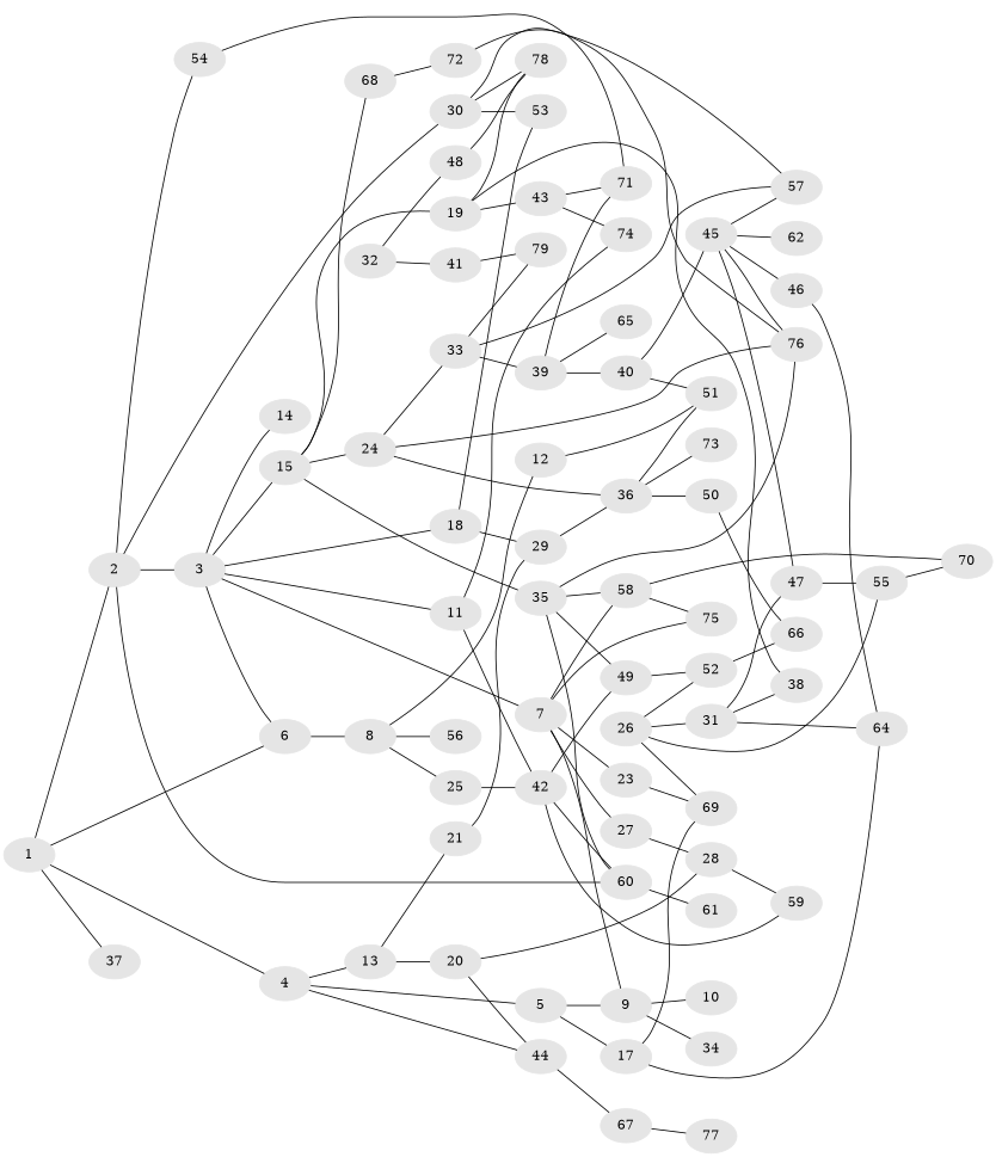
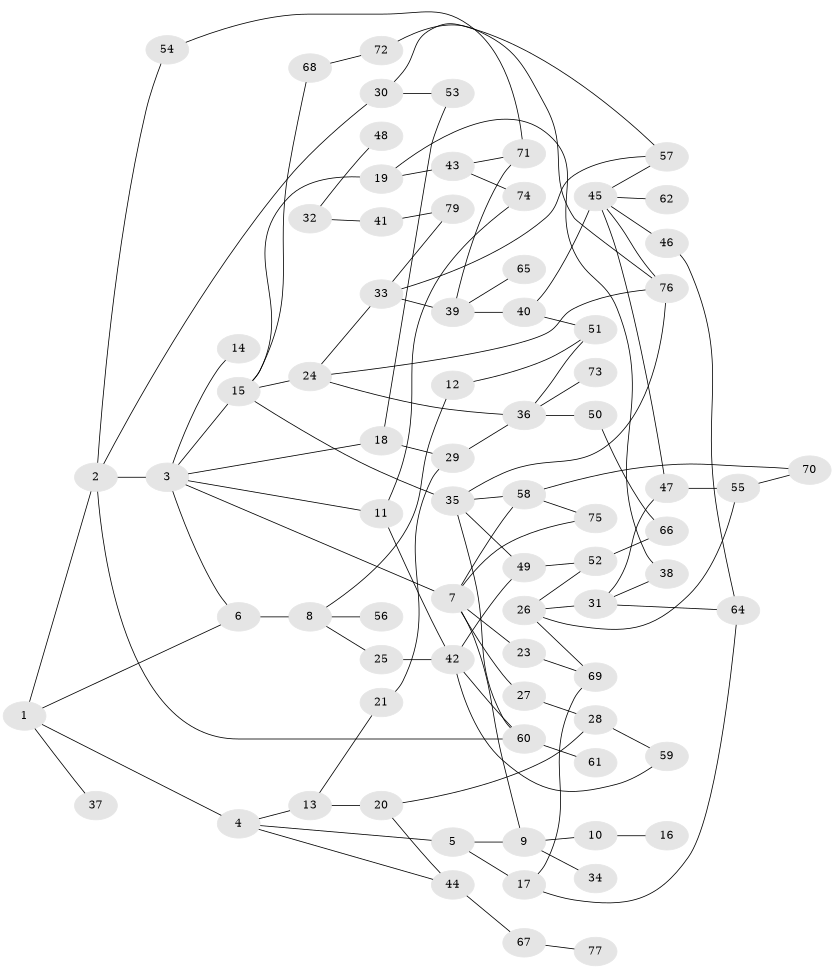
  graph {
    rankdir=LR
    node [color=gray90 style=filled]
    1
    2
    4
    6
    37
    3
    30
    54
    60
    5
    13
    44
    8
    7
    11
    14
    15
    18
    53
-   78
    57
    71
    61
    9
    23
    27
    58
    75
    42
    74
    19
    24
    35
    68
    29
    17
    21
    20
    67
    10
    34
    64
    69
    12
    25
    56
    28
    70
    51
+   16
    59
    49
    38
    43
    33
    36
    76
    72
    26
    31
    52
    55
    32
    41
    48
    39
    79
    50
    73
    47
    66
    40
    65
    45
    46
    62
    77
    1 -- 2
    1 -- 4
    1 -- 6
    1 -- 37
    2 -- 3
    2 -- 30
    2 -- 54
    2 -- 60
    4 -- 5
    4 -- 13
    4 -- 44
    6 -- 8
    3 -- 6
    3 -- 7
    3 -- 11
    3 -- 14
    3 -- 15
    3 -- 18
    30 -- 53
-   30 -- 78
    30 -- 57
    54 -- 71
    60 -- 61
    5 -- 9
    5 -- 17
    13 -- 21
    13 -- 20
    44 -- 67
    8 -- 12
    8 -- 25
    8 -- 56
    7 -- 9
    7 -- 23
    7 -- 27
    7 -- 58
    7 -- 75
    11 -- 42
    11 -- 74
    15 -- 19
    15 -- 24
    15 -- 35
    15 -- 68
    18 -- 53
    18 -- 29
    9 -- 10
    9 -- 34
    23 -- 69
    27 -- 28
    58 -- 75
    58 -- 70
    42 -- 60
    42 -- 59
    42 -- 49
-   19 -- 78
    19 -- 38
    19 -- 43
    24 -- 33
    24 -- 36
    24 -- 76
    35 -- 60
    35 -- 58
    35 -- 49
    35 -- 76
    68 -- 72
    29 -- 36
    17 -- 64
    17 -- 69
    21 -- 29
    20 -- 44
    20 -- 28
    67 -- 77
+   10 -- 16
    12 -- 51
    25 -- 42
    28 -- 59
    49 -- 52
    43 -- 71
    43 -- 74
    33 -- 57
    33 -- 39
    33 -- 79
    36 -- 51
    36 -- 50
    36 -- 73
    72 -- 76
    26 -- 69
    26 -- 31
    26 -- 52
    26 -- 55
    31 -- 64
    31 -- 38
    31 -- 47
    52 -- 66
    55 -- 70
    32 -- 41
    32 -- 48
    41 -- 79
-   48 -- 78
    39 -- 71
    39 -- 40
    39 -- 65
    50 -- 66
    47 -- 55
    40 -- 51
    40 -- 45
    45 -- 57
    45 -- 76
    45 -- 47
    45 -- 46
    45 -- 62
    46 -- 64
  }
